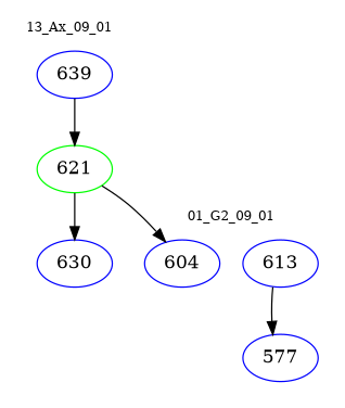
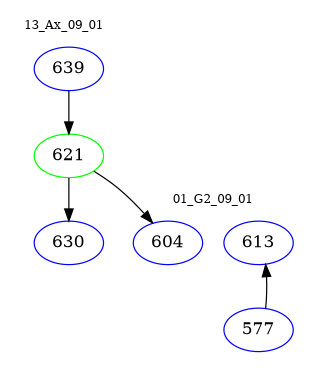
  digraph {
    node [color=blue]
    edge [color=black]
    n1 [label=639]
    n2 [color=green label=621]
    n3 [label=630]
    n4 [label=613]
    n5 [label=577]
    n6 [label=604]
    subgraph cluster_1 {
      color=white
      fontsize=10
      label="13_Ax_09_01"
      n1
      n2
      n3
    }
    subgraph cluster_2 {
      color=white
      fontsize=10
      label="01_G2_09_01"
      n4
      n5
      n6
    }
    n1 -> n2
    n2 -> n3
    n2 -> n6
-   n4 -> n5
+   n5 -> n4
  }
